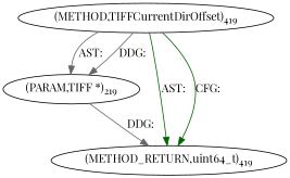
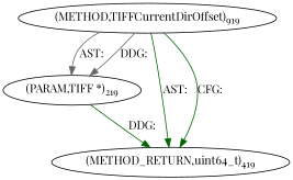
  digraph {
    fontname="Playfair Display"
    node [fontname="Playfair Display"]
    edge [color=darkgreen fontname="Playfair Display"]
-   n1 [label=<(METHOD,TIFFCurrentDirOffset)<SUB>419</SUB>>]
+   n1 [label=<(METHOD,TIFFCurrentDirOffset)<SUB>919</SUB>>]
    n2 [label=<(PARAM,TIFF *)<SUB>219</SUB>>]
    n3 [label=<(METHOD_RETURN,uint64_t)<SUB>419</SUB>>]
    n1 -> n2 [color=gray40 label="AST: "]
    n1 -> n2 [color=gray40 label="DDG: "]
    n1 -> n3 [label="AST: "]
    n1 -> n3 [label="CFG: "]
-   n2 -> n3 [color=gray40 label="DDG: "]
+   n2 -> n3 [label="DDG: "]
  }
